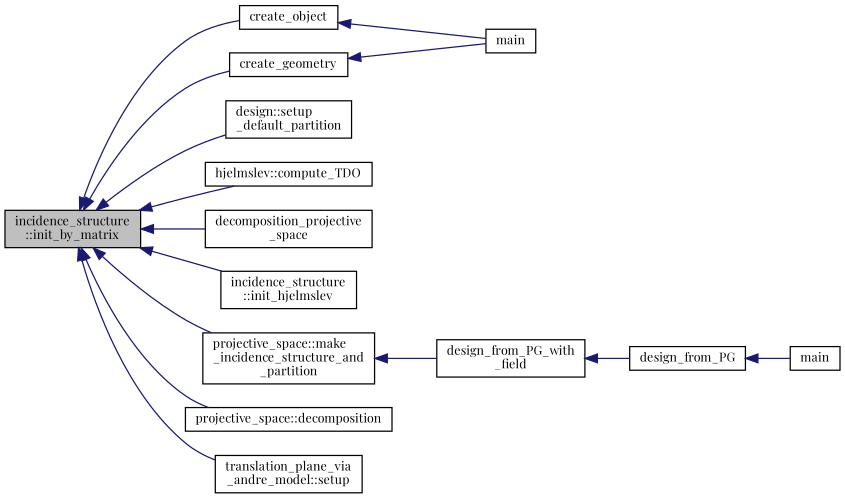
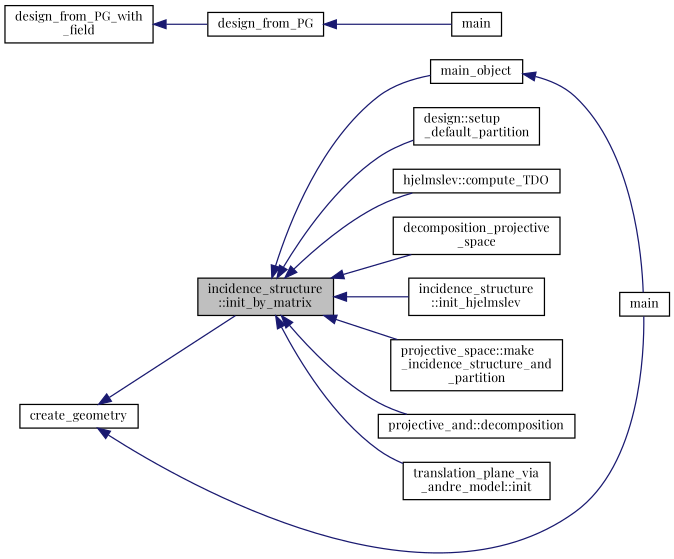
  digraph {
    fontname="Playfair Display"
    rankdir=LR
    node [color=black fillcolor=white fontname="Playfair Display" fontsize=10 shape=record style=filled]
    edge [color=midnightblue dir=back fontname="Playfair Display" fontsize=10 labelfontname=Helvetica labelfontsize=10 style=solid]
    n1 [fillcolor=grey75 fontcolor=black height=0.2 label="incidence_structure\l::init_by_matrix" width=0.4]
-   n2 [height=0.2 label=create_object width=0.4]
+   n2 [height=0.2 label=main_object width=0.4]
    n3 [height=0.2 label=create_geometry width=0.4]
    n4 [height=0.2 label="design::setup\l_default_partition" width=0.4]
    n5 [height=0.2 label="hjelmslev::compute_TDO" width=0.4]
    n6 [height=0.2 label="decomposition_projective\l_space" width=0.4]
    n7 [height=0.2 label="incidence_structure\l::init_hjelmslev" width=0.4]
    n8 [height=0.2 label="projective_space::make\l_incidence_structure_and\l_partition" width=0.4]
-   n9 [height=0.2 label="projective_space::decomposition" width=0.4]
-   n10 [height=0.2 label="translation_plane_via\l_andre_model::setup" width=0.4]
+   n9 [height=0.2 label="projective_and::decomposition" width=0.4]
+   n10 [height=0.2 label="translation_plane_via\l_andre_model::init" width=0.4]
    n11 [height=0.2 label=main width=0.4]
    n12 [height=0.2 label="design_from_PG_with\l_field" width=0.4]
    n13 [height=0.2 label=design_from_PG width=0.4]
    n14 [height=0.2 label=main width=0.4]
    n1 -> n2
-   n1 -> n3
+   n3 -> n1
    n1 -> n4
    n1 -> n5
    n1 -> n6
    n1 -> n7
    n1 -> n8
    n1 -> n9
    n1 -> n10
    n2 -> n11
    n3 -> n11
-   n8 -> n12
    n12 -> n13
    n13 -> n14
  }
